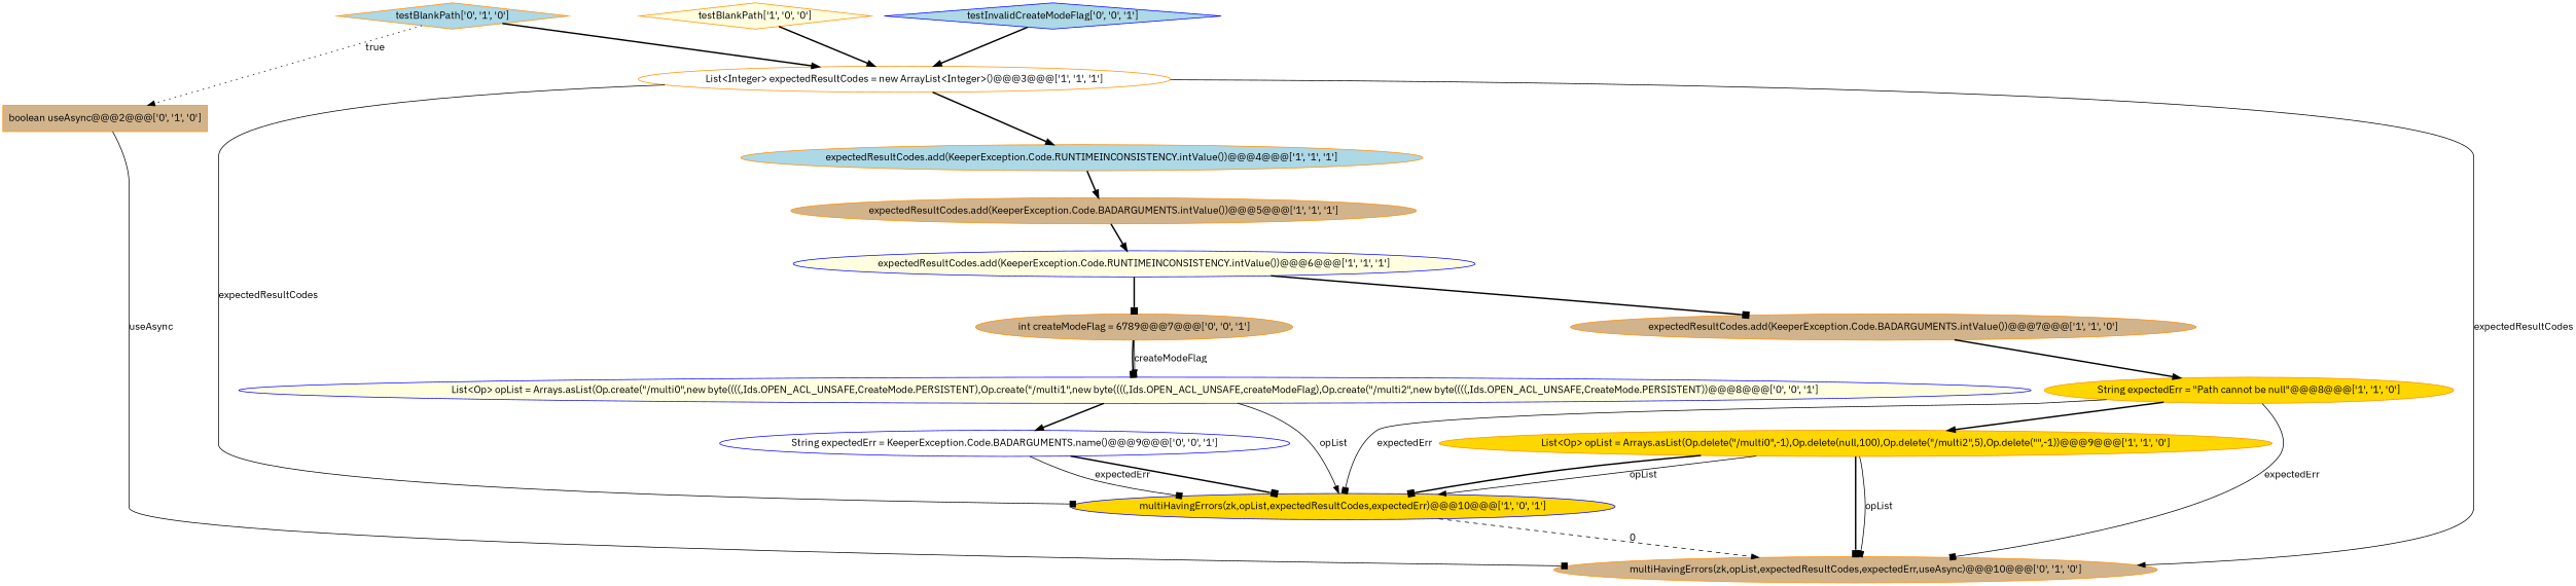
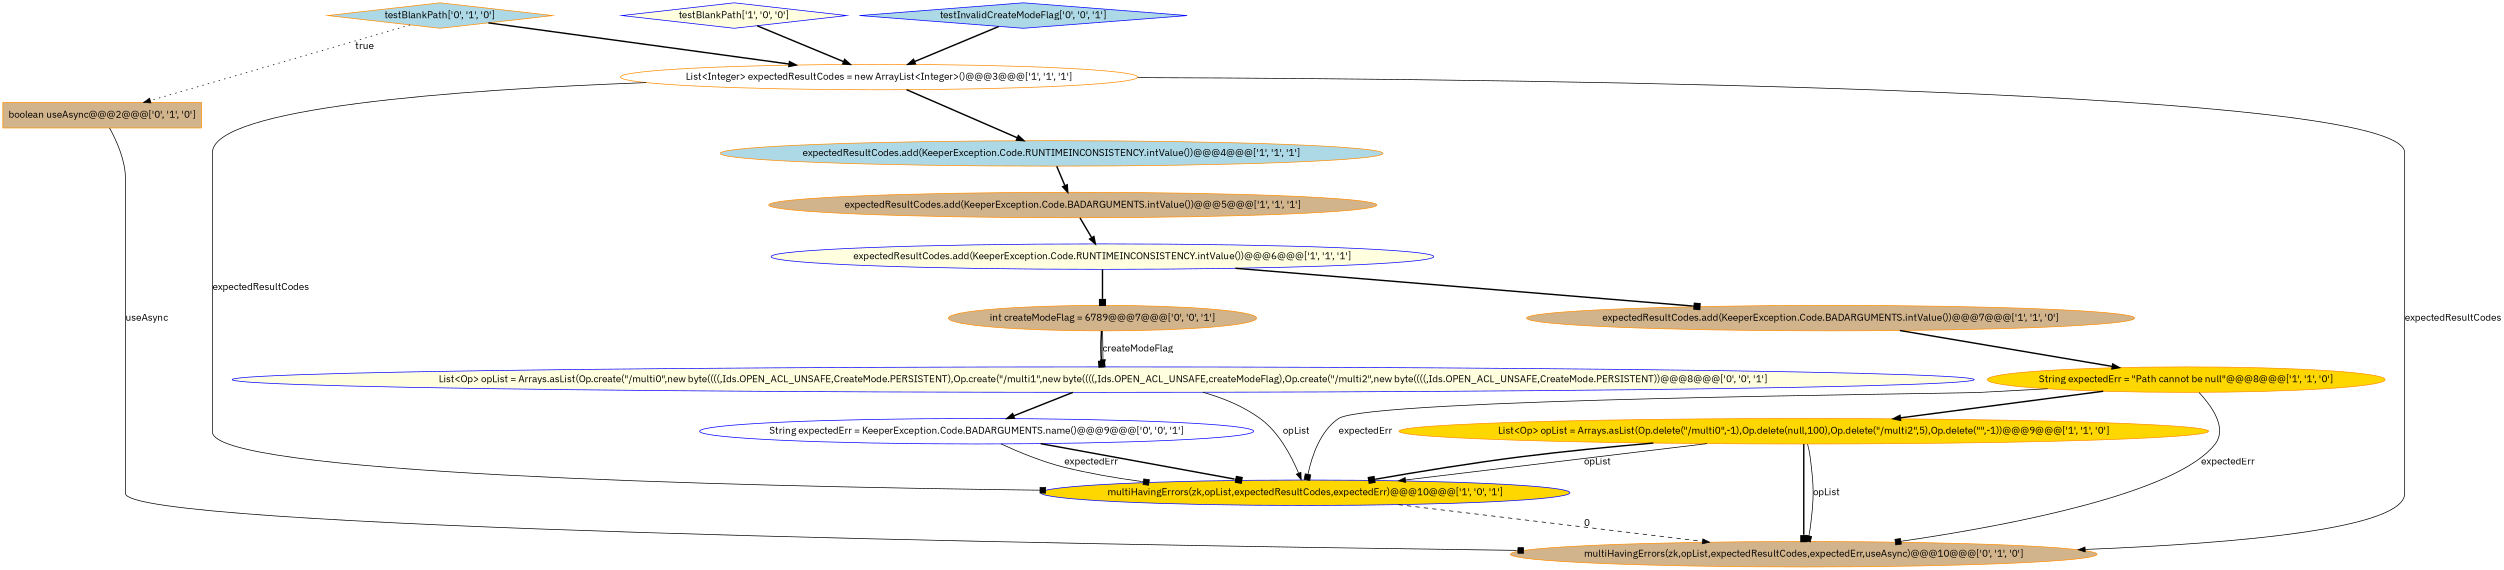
  digraph {
    fontname="IBM Plex Sans"
    node [color=darkorange fillcolor=tan fontname="IBM Plex Sans" shape=ellipse style=filled]
    edge [arrowhead=normal fontname="IBM Plex Sans" style=bold]
    n1 [label="multiHavingErrors(zk,opList,expectedResultCodes,expectedErr,useAsync)@@@10@@@['0', '1', '0']"]
    n2 [label="expectedResultCodes.add(KeeperException.Code.BADARGUMENTS.intValue())@@@5@@@['1', '1', '1']"]
    n3 [color=blue fillcolor=lightyellow label="expectedResultCodes.add(KeeperException.Code.RUNTIMEINCONSISTENCY.intValue())@@@6@@@['1', '1', '1']"]
    n4 [label="int createModeFlag = 6789@@@7@@@['0', '0', '1']"]
    n5 [label="expectedResultCodes.add(KeeperException.Code.BADARGUMENTS.intValue())@@@7@@@['1', '1', '0']"]
    n6 [fillcolor=lightblue label="testBlankPath['0', '1', '0']" shape=diamond]
    n7 [label="boolean useAsync@@@2@@@['0', '1', '0']" shape=box]
    n8 [fillcolor=white label="List<Integer> expectedResultCodes = new ArrayList<Integer>()@@@3@@@['1', '1', '1']"]
    n9 [fillcolor=lightblue label="expectedResultCodes.add(KeeperException.Code.RUNTIMEINCONSISTENCY.intValue())@@@4@@@['1', '1', '1']"]
    n10 [color=blue fillcolor=gold label="multiHavingErrors(zk,opList,expectedResultCodes,expectedErr)@@@10@@@['1', '0', '1']"]
-   n11 [fillcolor=lightyellow label="testBlankPath['1', '0', '0']" shape=diamond]
+   n11 [color=blue fillcolor=lightyellow label="testBlankPath['1', '0', '0']" shape=diamond]
    n12 [color=blue fillcolor=lightyellow label="List<Op> opList = Arrays.asList(Op.create(\"/multi0\",new byte((((,Ids.OPEN_ACL_UNSAFE,CreateMode.PERSISTENT),Op.create(\"/multi1\",new byte((((,Ids.OPEN_ACL_UNSAFE,createModeFlag),Op.create(\"/multi2\",new byte((((,Ids.OPEN_ACL_UNSAFE,CreateMode.PERSISTENT))@@@8@@@['0', '0', '1']"]
    n13 [fillcolor=gold label="String expectedErr = \"Path cannot be null\"@@@8@@@['1', '1', '0']"]
    n14 [fillcolor=gold label="List<Op> opList = Arrays.asList(Op.delete(\"/multi0\",-1),Op.delete(null,100),Op.delete(\"/multi2\",5),Op.delete(\"\",-1))@@@9@@@['1', '1', '0']"]
    n15 [color=blue fillcolor=white label="String expectedErr = KeeperException.Code.BADARGUMENTS.name()@@@9@@@['0', '0', '1']"]
    n16 [color=blue fillcolor=lightblue label="testInvalidCreateModeFlag['0', '0', '1']" shape=diamond]
    n2 -> n3
    n3 -> n4 [arrowhead=box]
    n3 -> n5 [arrowhead=box]
    n4 -> n12 [label=createModeFlag style=solid]
    n4 -> n12 [arrowhead=box]
    n5 -> n13
    n6 -> n7 [label=true style=dotted]
    n6 -> n8
    n7 -> n1 [arrowhead=box label=useAsync style=solid]
    n8 -> n1 [label=expectedResultCodes style=solid]
    n8 -> n9
    n8 -> n10 [arrowhead=box label=expectedResultCodes style=solid]
    n9 -> n2
    n10 -> n1 [label=0 style=dashed]
    n11 -> n8
    n12 -> n10 [label=opList style=solid]
    n12 -> n15
    n13 -> n1 [arrowhead=box label=expectedErr style=solid]
    n13 -> n10 [arrowhead=box label=expectedErr style=solid]
    n13 -> n14
    n14 -> n1 [arrowhead=box]
    n14 -> n1 [arrowhead=box label=opList style=solid]
    n14 -> n10 [label=opList style=solid]
    n14 -> n10 [arrowhead=box]
    n15 -> n10 [arrowhead=box]
    n15 -> n10 [arrowhead=box label=expectedErr style=solid]
    n16 -> n8
  }
